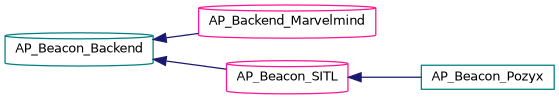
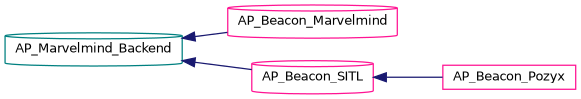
  digraph {
    rankdir=LR
    node [color=teal fillcolor=white fontname=Helvetica fontsize=10 shape=cylinder style=filled]
    edge [color=midnightblue dir=back fontname=Helvetica fontsize=10 labelfontname=Helvetica labelfontsize=10 style=solid]
-   n1 [height=0.2 label=AP_Beacon_Backend width=0.4]
-   n2 [color=deeppink height=0.2 label=AP_Backend_Marvelmind width=0.4]
+   n1 [height=0.2 label=AP_Marvelmind_Backend width=0.4]
+   n2 [color=deeppink height=0.2 label=AP_Beacon_Marvelmind width=0.4]
    n3 [color=deeppink height=0.2 label=AP_Beacon_SITL width=0.4]
-   n4 [height=0.2 label=AP_Beacon_Pozyx shape=box width=0.4]
+   n4 [color=deeppink height=0.2 label=AP_Beacon_Pozyx shape=box width=0.4]
    n1 -> n2
    n1 -> n3
    n3 -> n4
  }
